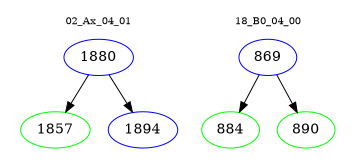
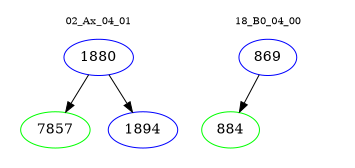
  digraph {
    node [color=blue]
    edge [color=black]
    n1 [label=1880]
-   n2 [color=green label=1857]
+   n2 [color=green label=7857]
    n3 [label=1894]
    n4 [label=869]
    n5 [color=green label=884]
-   n6 [color=green label=890]
    subgraph cluster_1 {
      color=white
      fontsize=10
      label="02_Ax_04_01"
      n1
      n2
      n3
    }
    subgraph cluster_2 {
      color=white
      fontsize=10
      label="18_B0_04_00"
      n4
      n5
-     n6
    }
    n1 -> n2
    n1 -> n3
    n4 -> n5
-   n4 -> n6
  }
